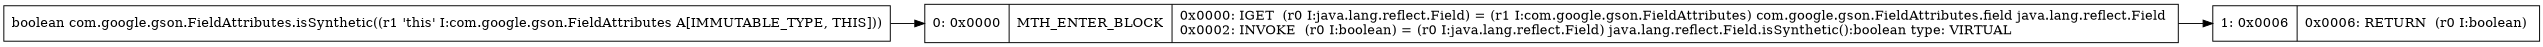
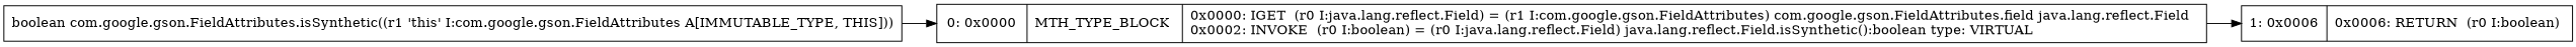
  digraph {
    rankdir=LR
    node [shape=record]
-   n1 [label="{0\:\ 0x0000|MTH_ENTER_BLOCK\l|0x0000: IGET  (r0 I:java.lang.reflect.Field) = (r1 I:com.google.gson.FieldAttributes) com.google.gson.FieldAttributes.field java.lang.reflect.Field \l0x0002: INVOKE  (r0 I:boolean) = (r0 I:java.lang.reflect.Field) java.lang.reflect.Field.isSynthetic():boolean type: VIRTUAL \l}"]
+   n1 [label="{0\:\ 0x0000|MTH_TYPE_BLOCK\l|0x0000: IGET  (r0 I:java.lang.reflect.Field) = (r1 I:com.google.gson.FieldAttributes) com.google.gson.FieldAttributes.field java.lang.reflect.Field \l0x0002: INVOKE  (r0 I:boolean) = (r0 I:java.lang.reflect.Field) java.lang.reflect.Field.isSynthetic():boolean type: VIRTUAL \l}"]
    n2 [label="{1\:\ 0x0006|0x0006: RETURN  (r0 I:boolean) \l}"]
    n3 [label="{boolean com.google.gson.FieldAttributes.isSynthetic((r1 'this' I:com.google.gson.FieldAttributes A[IMMUTABLE_TYPE, THIS])) }"]
    n1 -> n2
    n3 -> n1
  }
